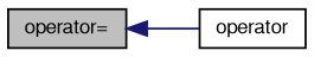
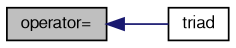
  digraph {
    rankdir=LR
    node [color=black fontname=FreeSans fontsize=10 shape=record]
    n1 [fillcolor=grey75 fontcolor=black height=0.2 label="operator=" style=filled width=0.4]
-   n2 [height=0.2 label=operator width=0.4]
+   n2 [height=0.2 label=triad width=0.4]
    n1 -> n2 [color=midnightblue dir=back fontname=FreeSans fontsize=10 labelfontname=FreeSans labelfontsize=10 style=solid]
  }
